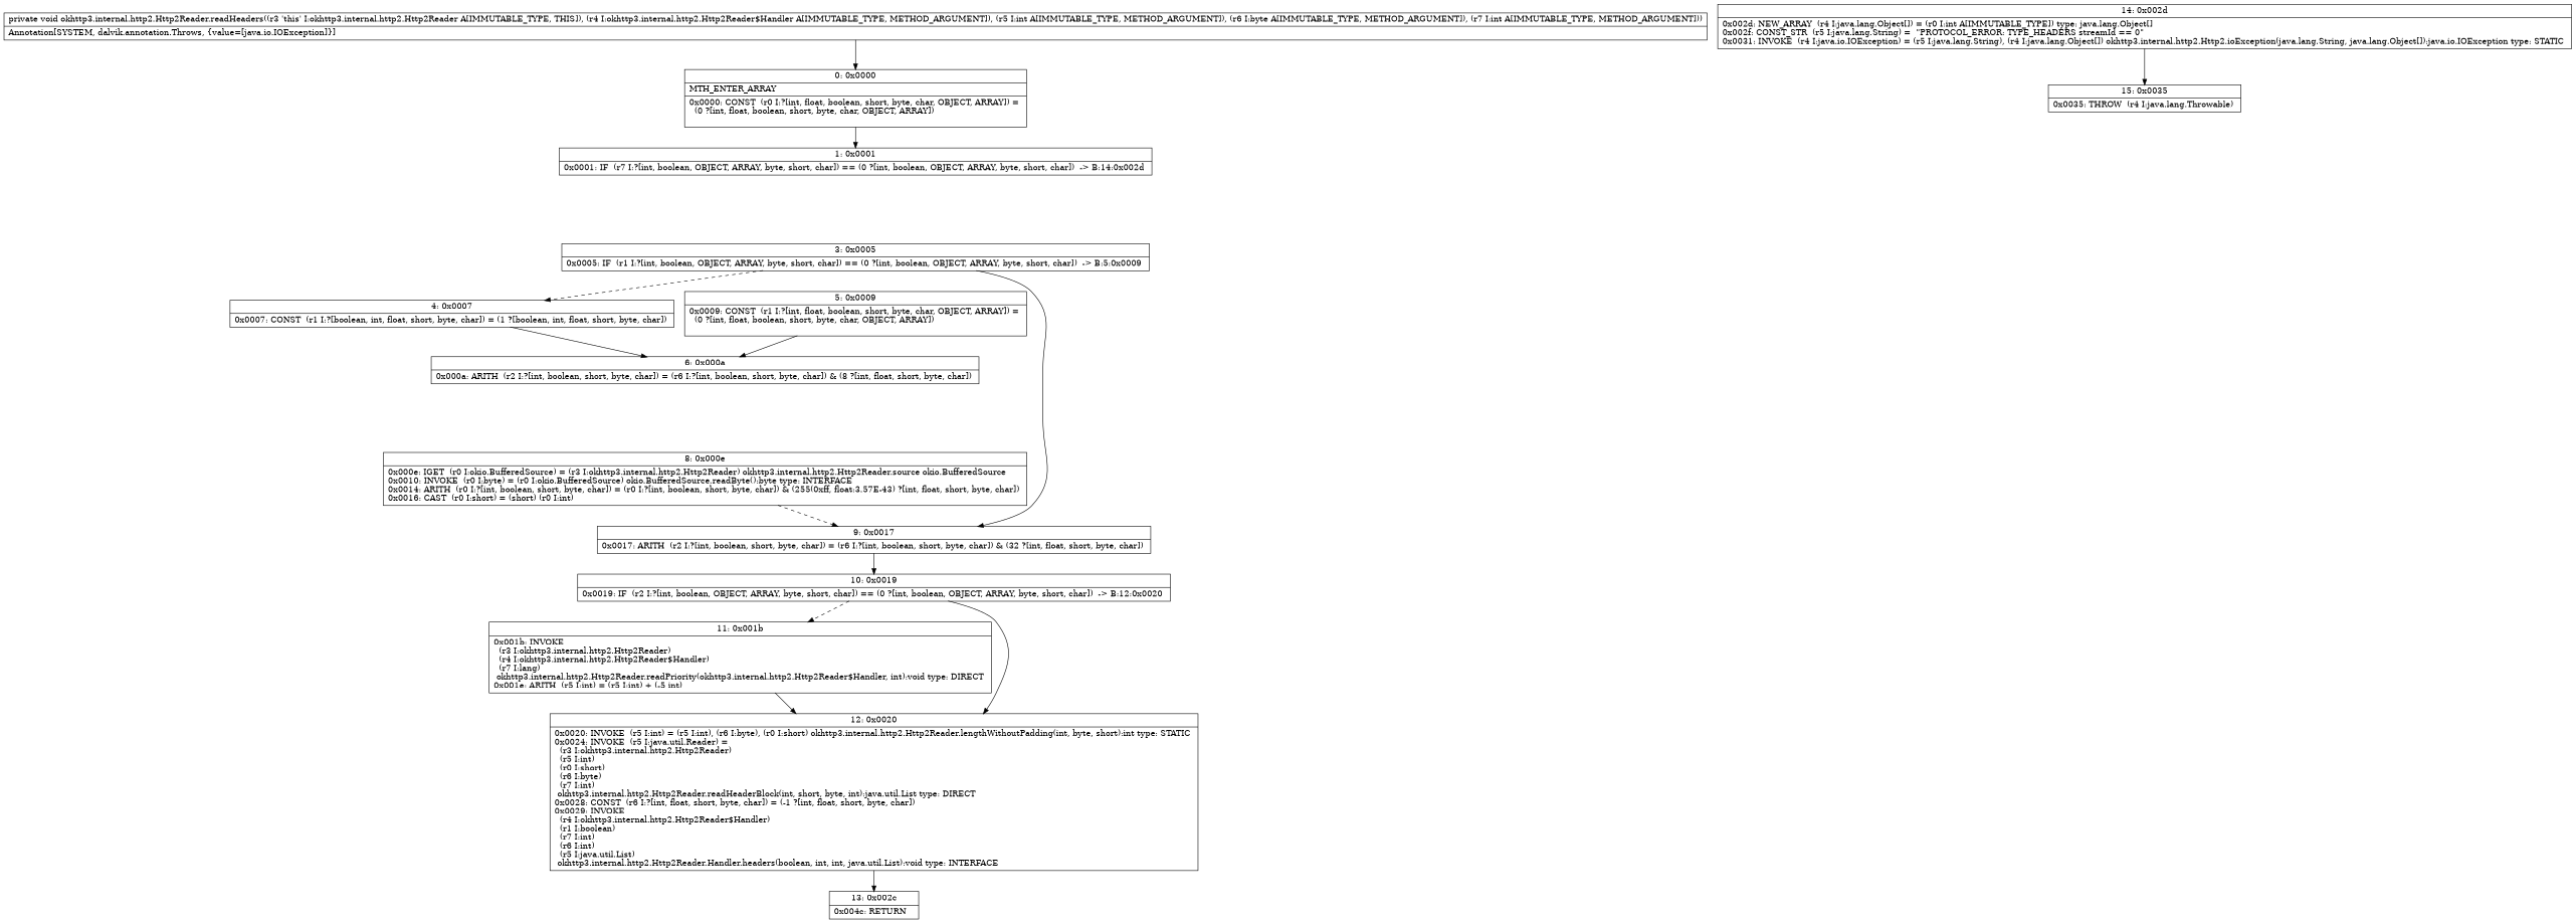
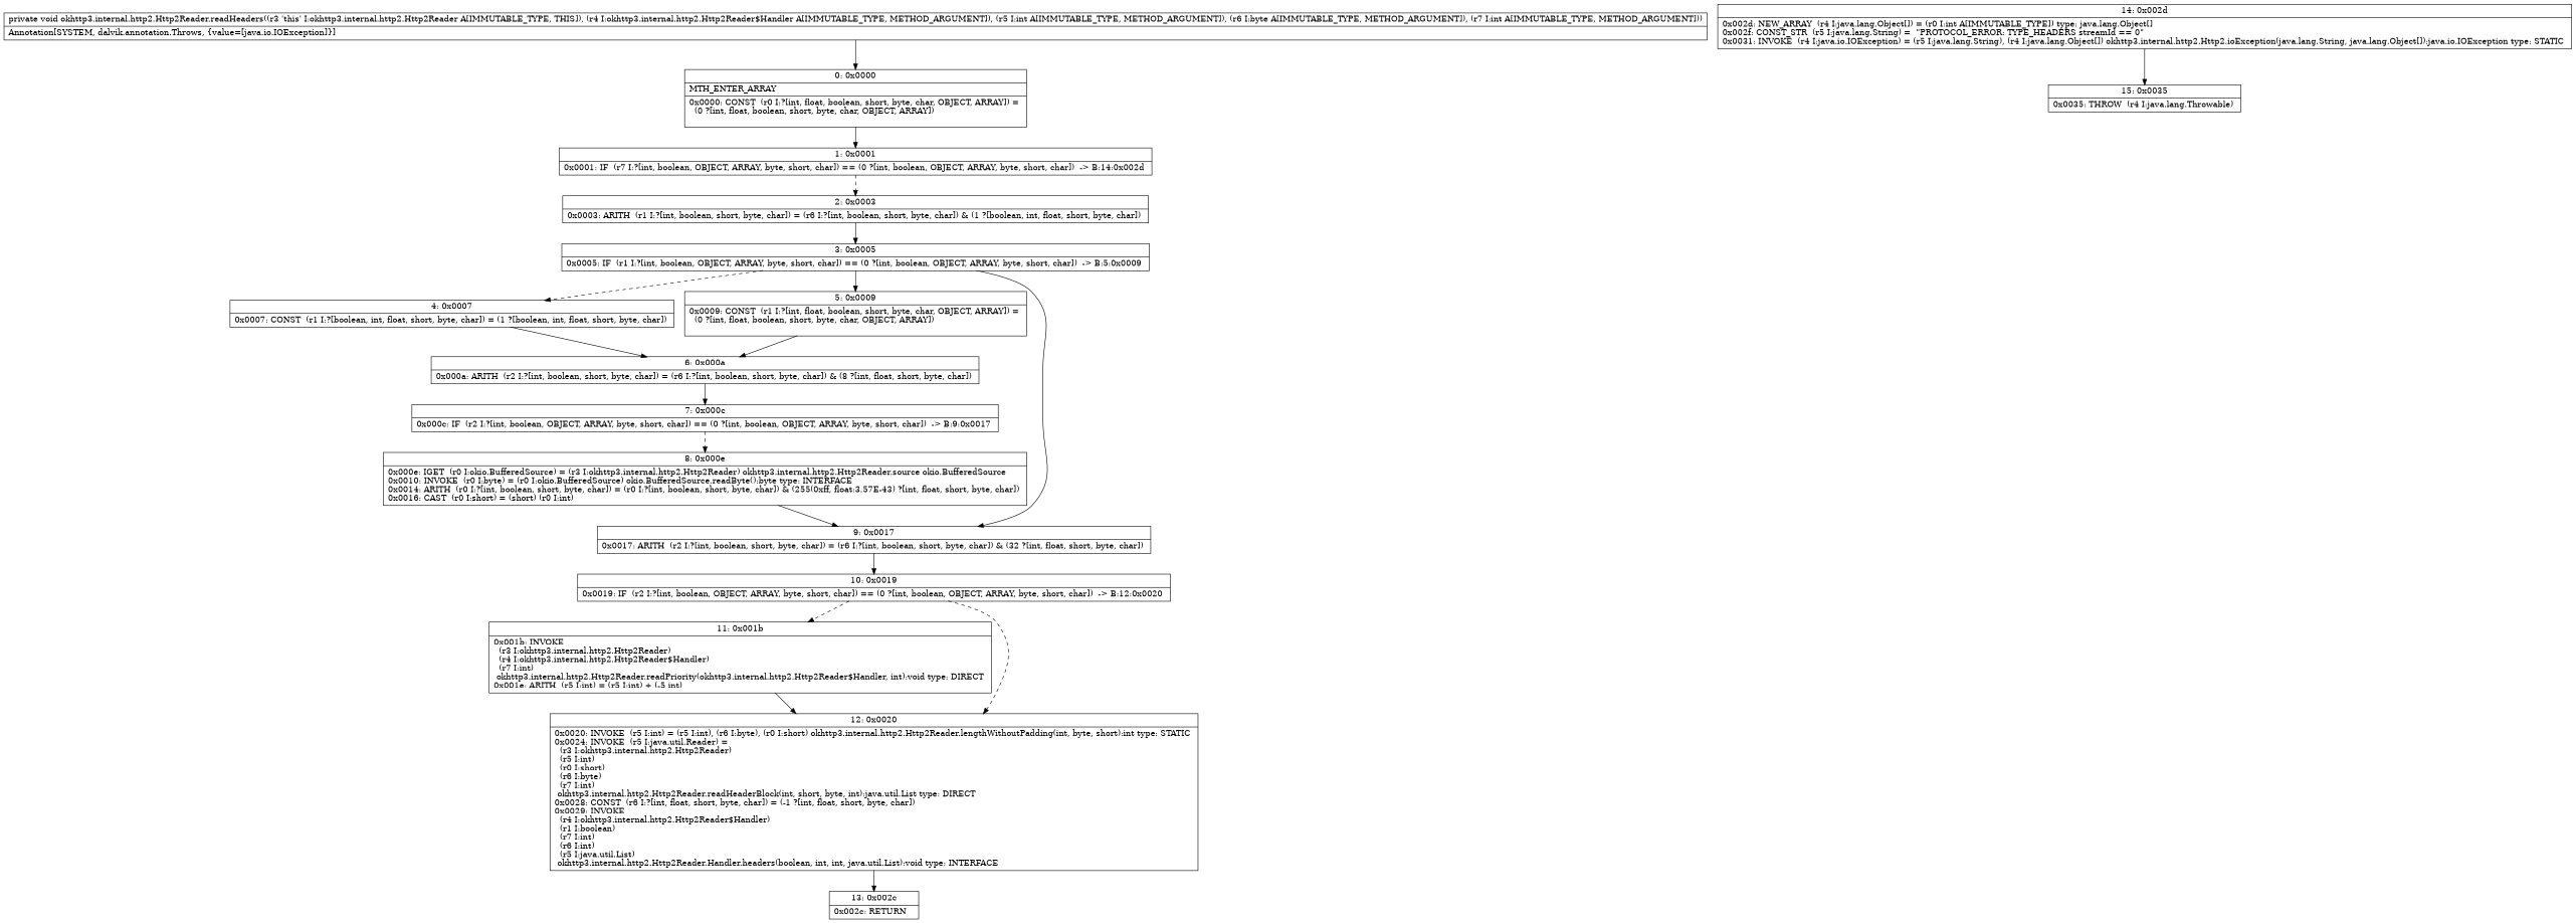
  digraph {
    node [shape=record]
    n1 [label="{0\:\ 0x0000|MTH_ENTER_ARRAY\l|0x0000: CONST  (r0 I:?[int, float, boolean, short, byte, char, OBJECT, ARRAY]) = \l  (0 ?[int, float, boolean, short, byte, char, OBJECT, ARRAY])\l \l}"]
    n2 [label="{1\:\ 0x0001|0x0001: IF  (r7 I:?[int, boolean, OBJECT, ARRAY, byte, short, char]) == (0 ?[int, boolean, OBJECT, ARRAY, byte, short, char])  \-\> B:14:0x002d \l}"]
+   n3 [label="{2\:\ 0x0003|0x0003: ARITH  (r1 I:?[int, boolean, short, byte, char]) = (r6 I:?[int, boolean, short, byte, char]) & (1 ?[boolean, int, float, short, byte, char]) \l}"]
    n4 [label="{3\:\ 0x0005|0x0005: IF  (r1 I:?[int, boolean, OBJECT, ARRAY, byte, short, char]) == (0 ?[int, boolean, OBJECT, ARRAY, byte, short, char])  \-\> B:5:0x0009 \l}"]
    n5 [label="{14\:\ 0x002d|0x002d: NEW_ARRAY  (r4 I:java.lang.Object[]) = (r0 I:int A[IMMUTABLE_TYPE]) type: java.lang.Object[] \l0x002f: CONST_STR  (r5 I:java.lang.String) =  \"PROTOCOL_ERROR: TYPE_HEADERS streamId == 0\" \l0x0031: INVOKE  (r4 I:java.io.IOException) = (r5 I:java.lang.String), (r4 I:java.lang.Object[]) okhttp3.internal.http2.Http2.ioException(java.lang.String, java.lang.Object[]):java.io.IOException type: STATIC \l}"]
    n6 [label="{15\:\ 0x0035|0x0035: THROW  (r4 I:java.lang.Throwable) \l}"]
    n7 [label="{4\:\ 0x0007|0x0007: CONST  (r1 I:?[boolean, int, float, short, byte, char]) = (1 ?[boolean, int, float, short, byte, char]) \l}"]
    n8 [label="{5\:\ 0x0009|0x0009: CONST  (r1 I:?[int, float, boolean, short, byte, char, OBJECT, ARRAY]) = \l  (0 ?[int, float, boolean, short, byte, char, OBJECT, ARRAY])\l \l}"]
    n9 [label="{9\:\ 0x0017|0x0017: ARITH  (r2 I:?[int, boolean, short, byte, char]) = (r6 I:?[int, boolean, short, byte, char]) & (32 ?[int, float, short, byte, char]) \l}"]
    n10 [label="{6\:\ 0x000a|0x000a: ARITH  (r2 I:?[int, boolean, short, byte, char]) = (r6 I:?[int, boolean, short, byte, char]) & (8 ?[int, float, short, byte, char]) \l}"]
+   n11 [label="{7\:\ 0x000c|0x000c: IF  (r2 I:?[int, boolean, OBJECT, ARRAY, byte, short, char]) == (0 ?[int, boolean, OBJECT, ARRAY, byte, short, char])  \-\> B:9:0x0017 \l}"]
    n12 [label="{8\:\ 0x000e|0x000e: IGET  (r0 I:okio.BufferedSource) = (r3 I:okhttp3.internal.http2.Http2Reader) okhttp3.internal.http2.Http2Reader.source okio.BufferedSource \l0x0010: INVOKE  (r0 I:byte) = (r0 I:okio.BufferedSource) okio.BufferedSource.readByte():byte type: INTERFACE \l0x0014: ARITH  (r0 I:?[int, boolean, short, byte, char]) = (r0 I:?[int, boolean, short, byte, char]) & (255(0xff, float:3.57E\-43) ?[int, float, short, byte, char]) \l0x0016: CAST  (r0 I:short) = (short) (r0 I:int) \l}"]
    n13 [label="{10\:\ 0x0019|0x0019: IF  (r2 I:?[int, boolean, OBJECT, ARRAY, byte, short, char]) == (0 ?[int, boolean, OBJECT, ARRAY, byte, short, char])  \-\> B:12:0x0020 \l}"]
-   n14 [label="{11\:\ 0x001b|0x001b: INVOKE  \l  (r3 I:okhttp3.internal.http2.Http2Reader)\l  (r4 I:okhttp3.internal.http2.Http2Reader$Handler)\l  (r7 I:lang)\l okhttp3.internal.http2.Http2Reader.readPriority(okhttp3.internal.http2.Http2Reader$Handler, int):void type: DIRECT \l0x001e: ARITH  (r5 I:int) = (r5 I:int) + (\-5 int) \l}"]
+   n14 [label="{11\:\ 0x001b|0x001b: INVOKE  \l  (r3 I:okhttp3.internal.http2.Http2Reader)\l  (r4 I:okhttp3.internal.http2.Http2Reader$Handler)\l  (r7 I:int)\l okhttp3.internal.http2.Http2Reader.readPriority(okhttp3.internal.http2.Http2Reader$Handler, int):void type: DIRECT \l0x001e: ARITH  (r5 I:int) = (r5 I:int) + (\-5 int) \l}"]
    n15 [label="{12\:\ 0x0020|0x0020: INVOKE  (r5 I:int) = (r5 I:int), (r6 I:byte), (r0 I:short) okhttp3.internal.http2.Http2Reader.lengthWithoutPadding(int, byte, short):int type: STATIC \l0x0024: INVOKE  (r5 I:java.util.Reader) = \l  (r3 I:okhttp3.internal.http2.Http2Reader)\l  (r5 I:int)\l  (r0 I:short)\l  (r6 I:byte)\l  (r7 I:int)\l okhttp3.internal.http2.Http2Reader.readHeaderBlock(int, short, byte, int):java.util.List type: DIRECT \l0x0028: CONST  (r6 I:?[int, float, short, byte, char]) = (\-1 ?[int, float, short, byte, char]) \l0x0029: INVOKE  \l  (r4 I:okhttp3.internal.http2.Http2Reader$Handler)\l  (r1 I:boolean)\l  (r7 I:int)\l  (r6 I:int)\l  (r5 I:java.util.List)\l okhttp3.internal.http2.Http2Reader.Handler.headers(boolean, int, int, java.util.List):void type: INTERFACE \l}"]
-   n16 [label="{13\:\ 0x002c|0x004c: RETURN   \l}"]
+   n16 [label="{13\:\ 0x002c|0x002c: RETURN   \l}"]
    n17 [label="{private void okhttp3.internal.http2.Http2Reader.readHeaders((r3 'this' I:okhttp3.internal.http2.Http2Reader A[IMMUTABLE_TYPE, THIS]), (r4 I:okhttp3.internal.http2.Http2Reader$Handler A[IMMUTABLE_TYPE, METHOD_ARGUMENT]), (r5 I:int A[IMMUTABLE_TYPE, METHOD_ARGUMENT]), (r6 I:byte A[IMMUTABLE_TYPE, METHOD_ARGUMENT]), (r7 I:int A[IMMUTABLE_TYPE, METHOD_ARGUMENT]))  | Annotation[SYSTEM, dalvik.annotation.Throws, \{value=[java.io.IOException]\}]\l}"]
    n1 -> n2
+   n2 -> n3 [style=dashed]
+   n3 -> n4
    n4 -> n7 [style=dashed]
+   n4 -> n8
    n4 -> n9
    n5 -> n6
    n7 -> n10
    n8 -> n10
    n9 -> n13
-   n12 -> n9 [style=dashed]
+   n10 -> n11
+   n11 -> n12 [style=dashed]
+   n12 -> n9
    n13 -> n14 [style=dashed]
-   n13 -> n15
+   n13 -> n15 [style=dashed]
    n14 -> n15
    n15 -> n16
    n17 -> n1
  }
